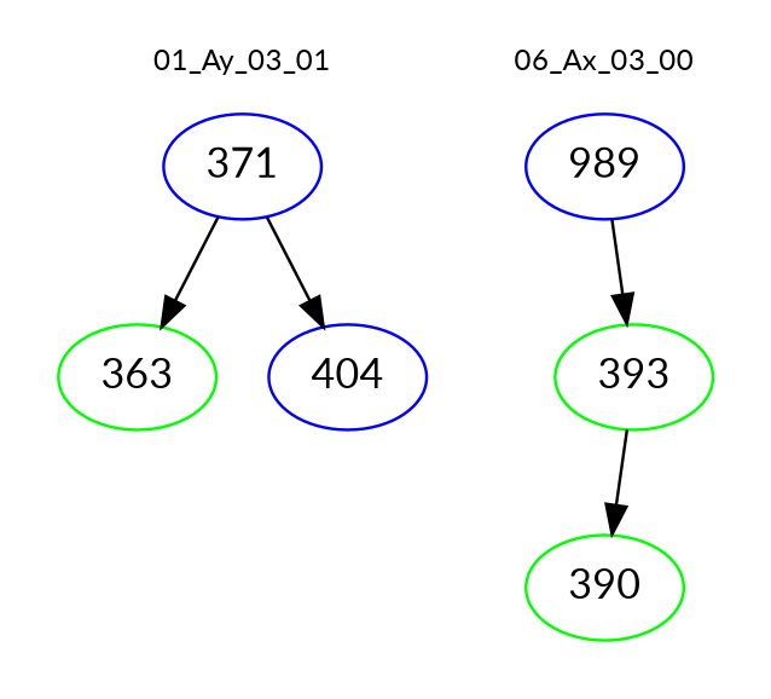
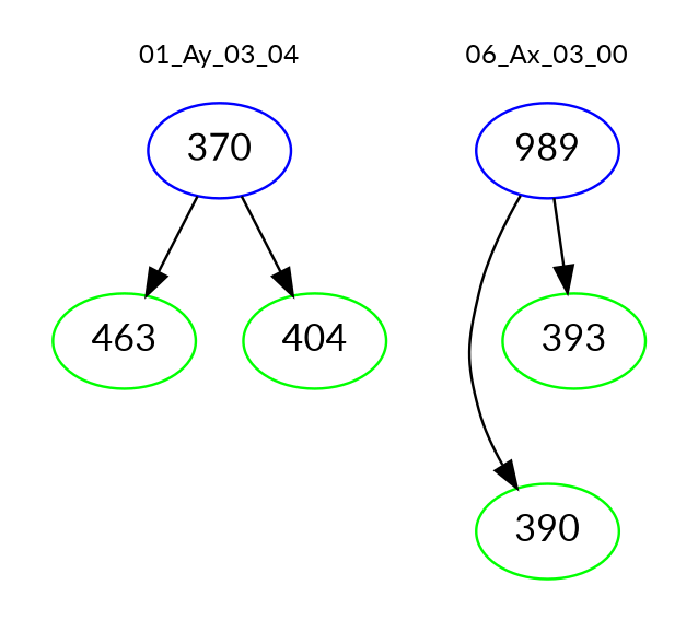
  digraph {
    fontname=Lato
    node [color=blue fontname=Lato]
    edge [color=black fontname=Lato]
-   n1 [label=371]
-   n2 [color=green label=363]
-   n3 [label=404]
+   n1 [label=370]
+   n2 [color=green label=463]
+   n3 [color=green label=404]
    n4 [label=989]
    n5 [color=green label=390]
    n6 [color=green label=393]
    subgraph cluster_1 {
      color=white
      fontsize=10
-     label="01_Ay_03_01"
+     label="01_Ay_03_04"
      n1
      n2
      n3
    }
    subgraph cluster_2 {
      color=white
      fontsize=10
      label="06_Ax_03_00"
      n4
      n5
      n6
    }
    n1 -> n2
    n1 -> n3
-   n6 -> n5
+   n4 -> n5
    n4 -> n6
  }
